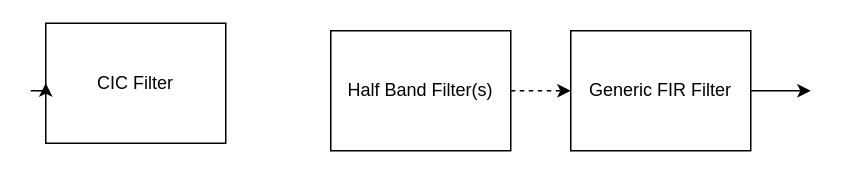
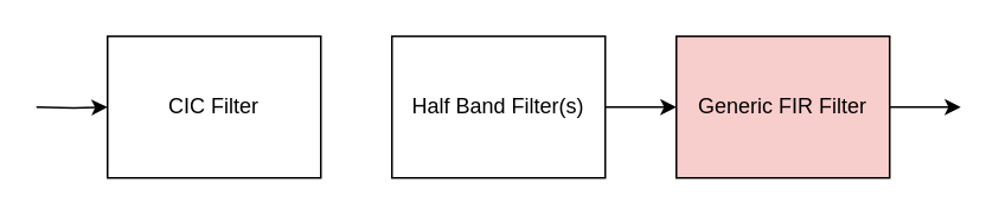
  <mxCell id="0" />
  <mxCell id="1" parent="0" />
- <mxCell id="2" value="CIC Filter" style="rounded=0;whiteSpace=wrap;html=1;" parent="1" vertex="1"><mxGeometry x="30" y="15" width="120" height="80" as="geometry" /></mxCell>
- <mxCell id="3" value="" style="edgeStyle=orthogonalEdgeStyle;rounded=0;orthogonalLoop=1;jettySize=auto;html=1;dashed=1;" parent="1" source="4" target="5" edge="1"><mxGeometry relative="1" as="geometry" /></mxCell>
+ <mxCell id="2" value="CIC Filter" style="rounded=0;whiteSpace=wrap;html=1;" parent="1" vertex="1"><mxGeometry x="60" y="20" width="120" height="80" as="geometry" /></mxCell>
+ <mxCell id="3" value="" style="edgeStyle=orthogonalEdgeStyle;rounded=0;orthogonalLoop=1;jettySize=auto;html=1;" parent="1" source="4" target="5" edge="1"><mxGeometry relative="1" as="geometry" /></mxCell>
  <mxCell id="4" value="Half Band Filter(s)" style="rounded=0;whiteSpace=wrap;html=1;" parent="1" vertex="1"><mxGeometry x="220" y="20" width="120" height="80" as="geometry" /></mxCell>
- <mxCell id="5" value="Generic FIR Filter" style="rounded=0;whiteSpace=wrap;html=1;" parent="1" vertex="1"><mxGeometry x="380" y="20" width="120" height="80" as="geometry" /></mxCell>
+ <mxCell id="5" value="Generic FIR Filter" style="rounded=0;whiteSpace=wrap;html=1;fillColor=#f8cecc;" parent="1" vertex="1"><mxGeometry x="380" y="20" width="120" height="80" as="geometry" /></mxCell>
  <mxCell id="6" value="" style="edgeStyle=orthogonalEdgeStyle;rounded=0;orthogonalLoop=1;jettySize=auto;html=1;entryX=0;entryY=0.5;entryDx=0;entryDy=0;" parent="1" target="2" edge="1"><mxGeometry relative="1" as="geometry"><mxPoint x="20" y="60" as="sourcePoint" /><mxPoint x="70" y="170" as="targetPoint" /></mxGeometry></mxCell>
  <mxCell id="7" value="" style="edgeStyle=orthogonalEdgeStyle;rounded=0;orthogonalLoop=1;jettySize=auto;html=1;exitX=1;exitY=0.5;exitDx=0;exitDy=0;" parent="1" source="5" edge="1"><mxGeometry relative="1" as="geometry"><mxPoint x="30" y="70" as="sourcePoint" /><mxPoint x="540" y="60" as="targetPoint" /></mxGeometry></mxCell>
